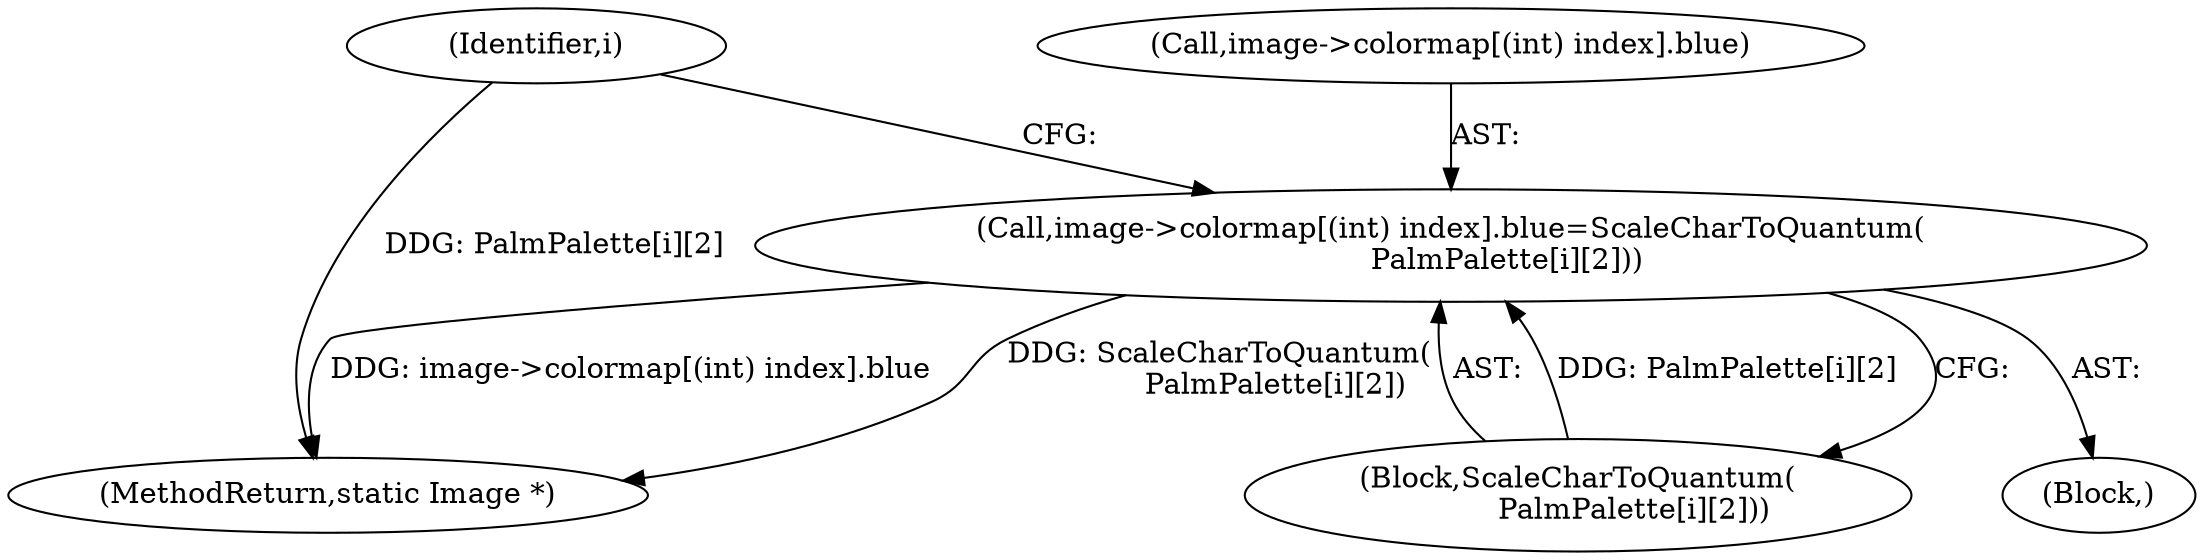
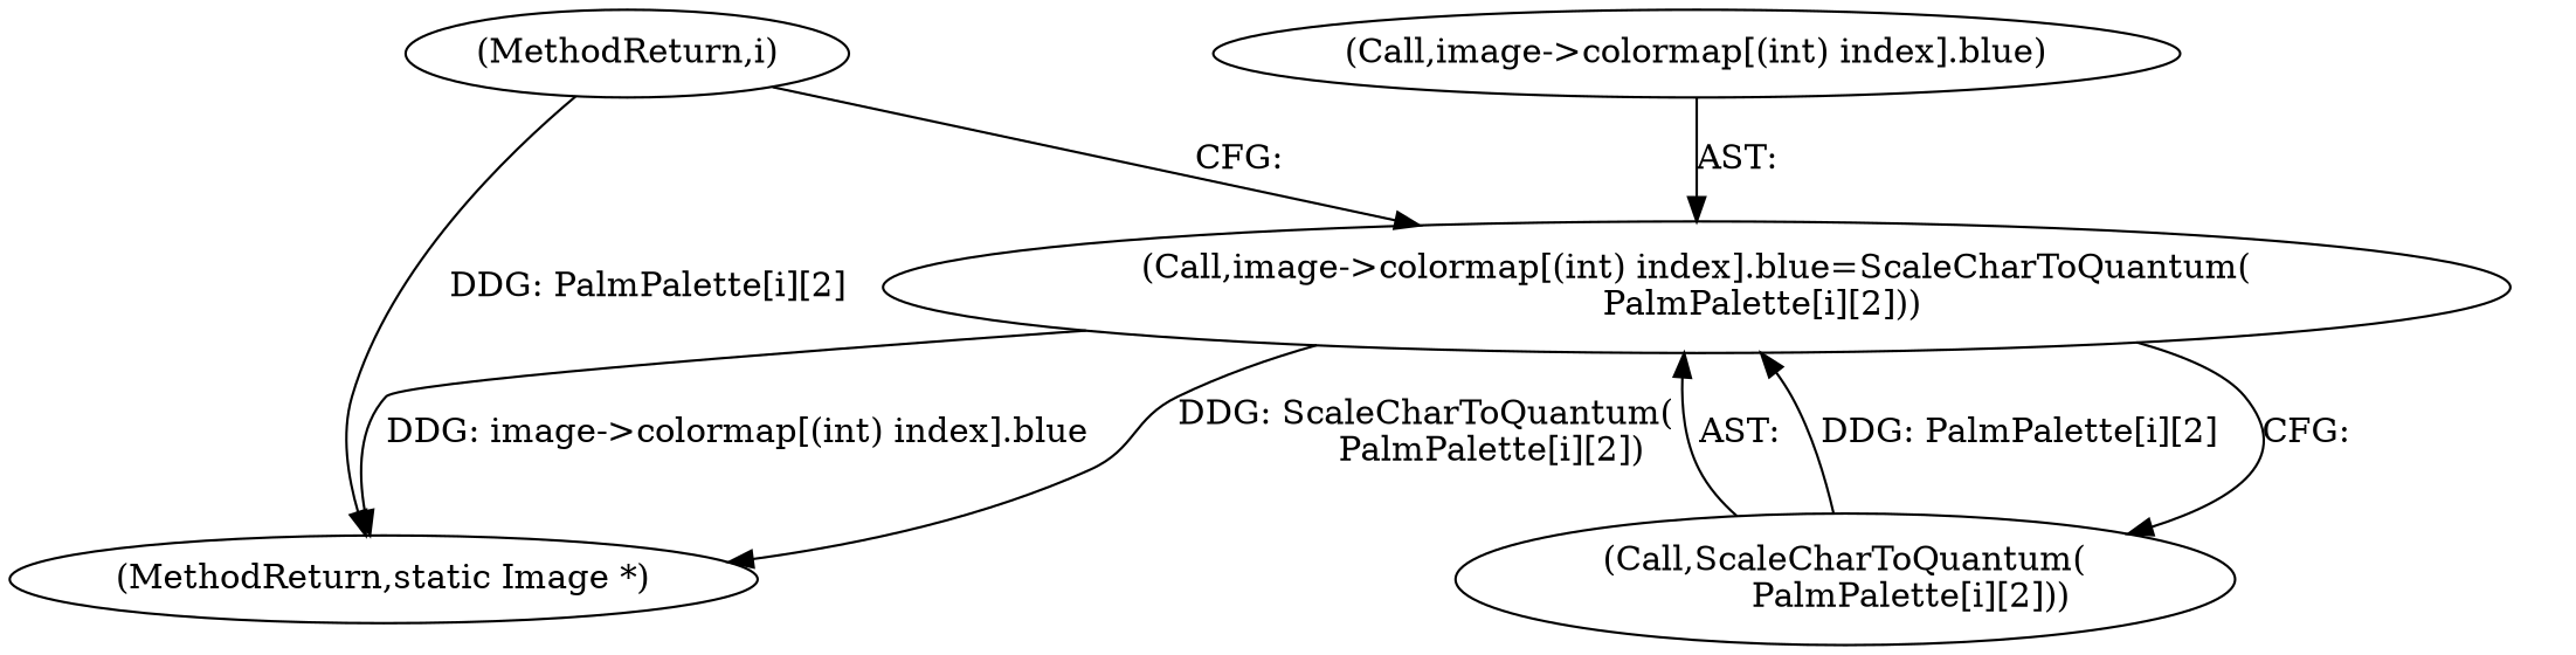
  digraph {
    n1 [label="(Call,image->colormap[(int) index].blue=ScaleCharToQuantum(\n            PalmPalette[i][2]))"]
-   n2 [label="(Block,ScaleCharToQuantum(\n            PalmPalette[i][2]))"]
+   n2 [label="(Call,ScaleCharToQuantum(\n            PalmPalette[i][2]))"]
    n3 [label="(MethodReturn,static Image *)"]
-   n4 [label="(Block,)"]
    n5 [label="(Call,image->colormap[(int) index].blue)"]
-   n6 [label="(Identifier,i)"]
+   n6 [label="(MethodReturn,i)"]
    n1 -> n2 [label="CFG: "]
    n1 -> n3 [label="DDG: image->colormap[(int) index].blue"]
    n1 -> n3 [label="DDG: ScaleCharToQuantum(\n            PalmPalette[i][2])"]
-   n1 -> n4 [label="AST: "]
    n2 -> n1 [label="AST: "]
    n2 -> n1 [label="DDG: PalmPalette[i][2]"]
    n5 -> n1 [label="AST: "]
    n6 -> n1 [label="CFG: "]
    n6 -> n3 [label="DDG: PalmPalette[i][2]"]
  }
